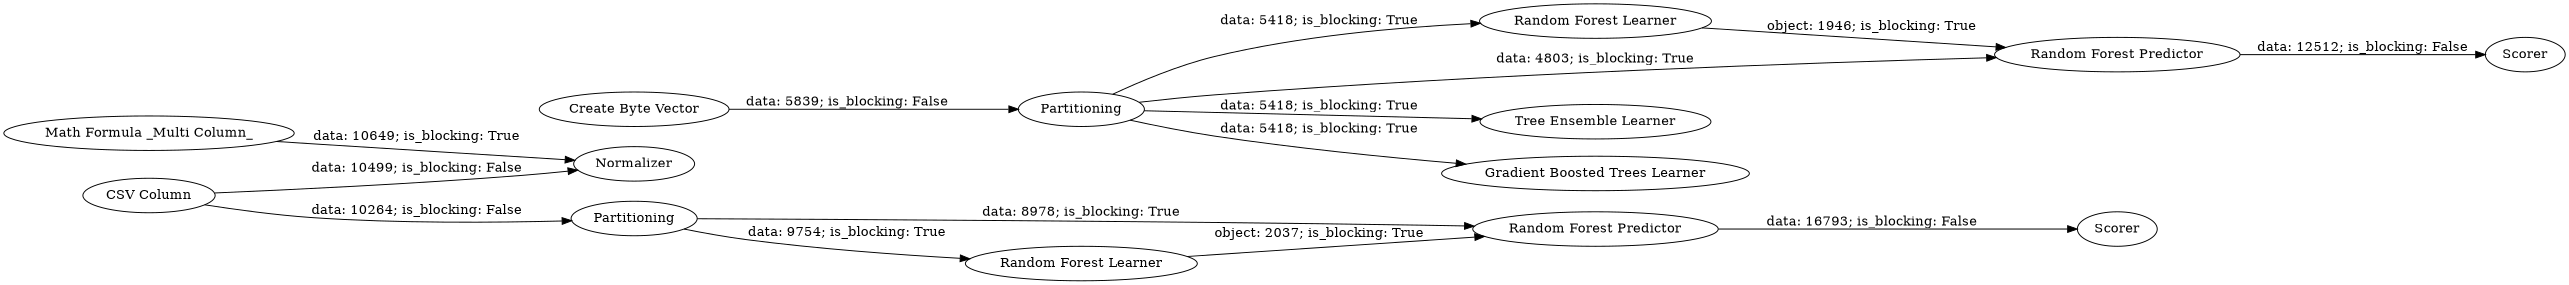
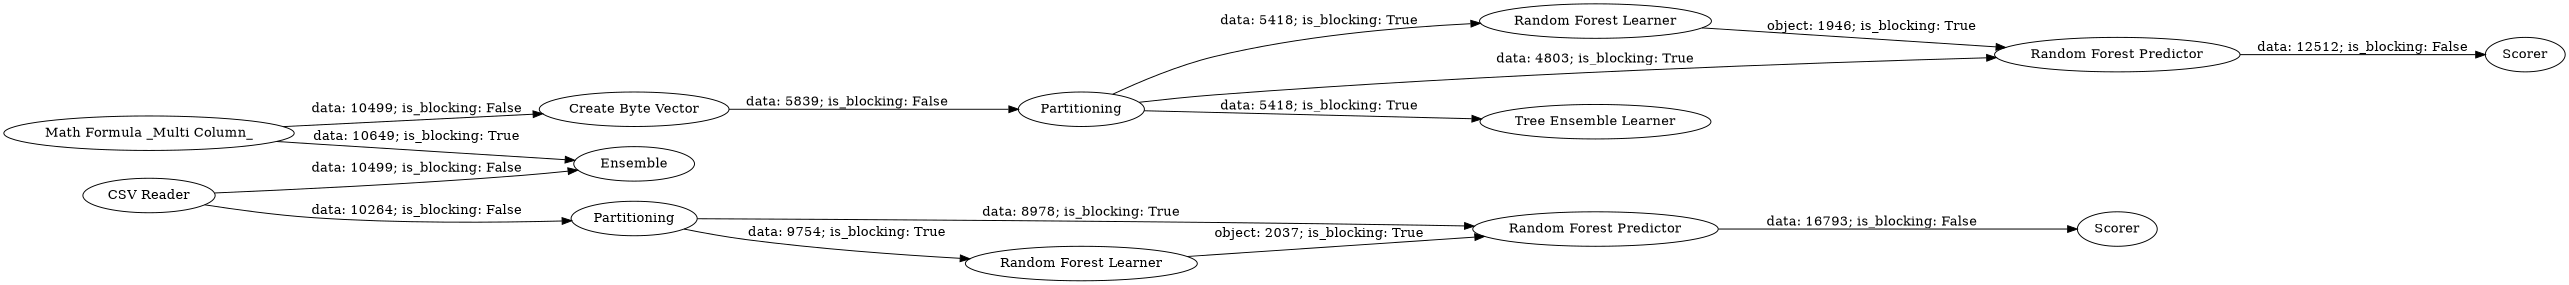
  digraph {
    rankdir=LR
    n1 [label="Random Forest Learner"]
    n2 [label="Random Forest Predictor"]
    n3 [label=Scorer]
    n4 [label="Random Forest Predictor"]
    n5 [label=Scorer]
    n6 [label="Random Forest Learner"]
    n7 [label="Tree Ensemble Learner"]
-   n8 [label="Gradient Boosted Trees Learner"]
    n9 [label="Create Byte Vector"]
    n10 [label=Partitioning]
-   n11 [label="CSV Column"]
+   n11 [label="CSV Reader"]
    n12 [label=Partitioning]
-   n13 [label=Normalizer]
+   n13 [label=Ensemble]
    n14 [label="Math Formula _Multi Column_"]
    n1 -> n2 [label="object: 1946; is_blocking: True"]
    n2 -> n3 [label="data: 12512; is_blocking: False"]
    n4 -> n5 [label="data: 16793; is_blocking: False"]
    n6 -> n4 [label="object: 2037; is_blocking: True"]
    n9 -> n10 [label="data: 5839; is_blocking: False"]
    n10 -> n1 [label="data: 5418; is_blocking: True"]
    n10 -> n2 [label="data: 4803; is_blocking: True"]
    n10 -> n7 [label="data: 5418; is_blocking: True"]
-   n10 -> n8 [label="data: 5418; is_blocking: True"]
    n11 -> n12 [label="data: 10264; is_blocking: False"]
    n11 -> n13 [label="data: 10499; is_blocking: False"]
    n12 -> n4 [label="data: 8978; is_blocking: True"]
    n12 -> n6 [label="data: 9754; is_blocking: True"]
+   n14 -> n9 [label="data: 10499; is_blocking: False"]
    n14 -> n13 [label="data: 10649; is_blocking: True"]
  }
